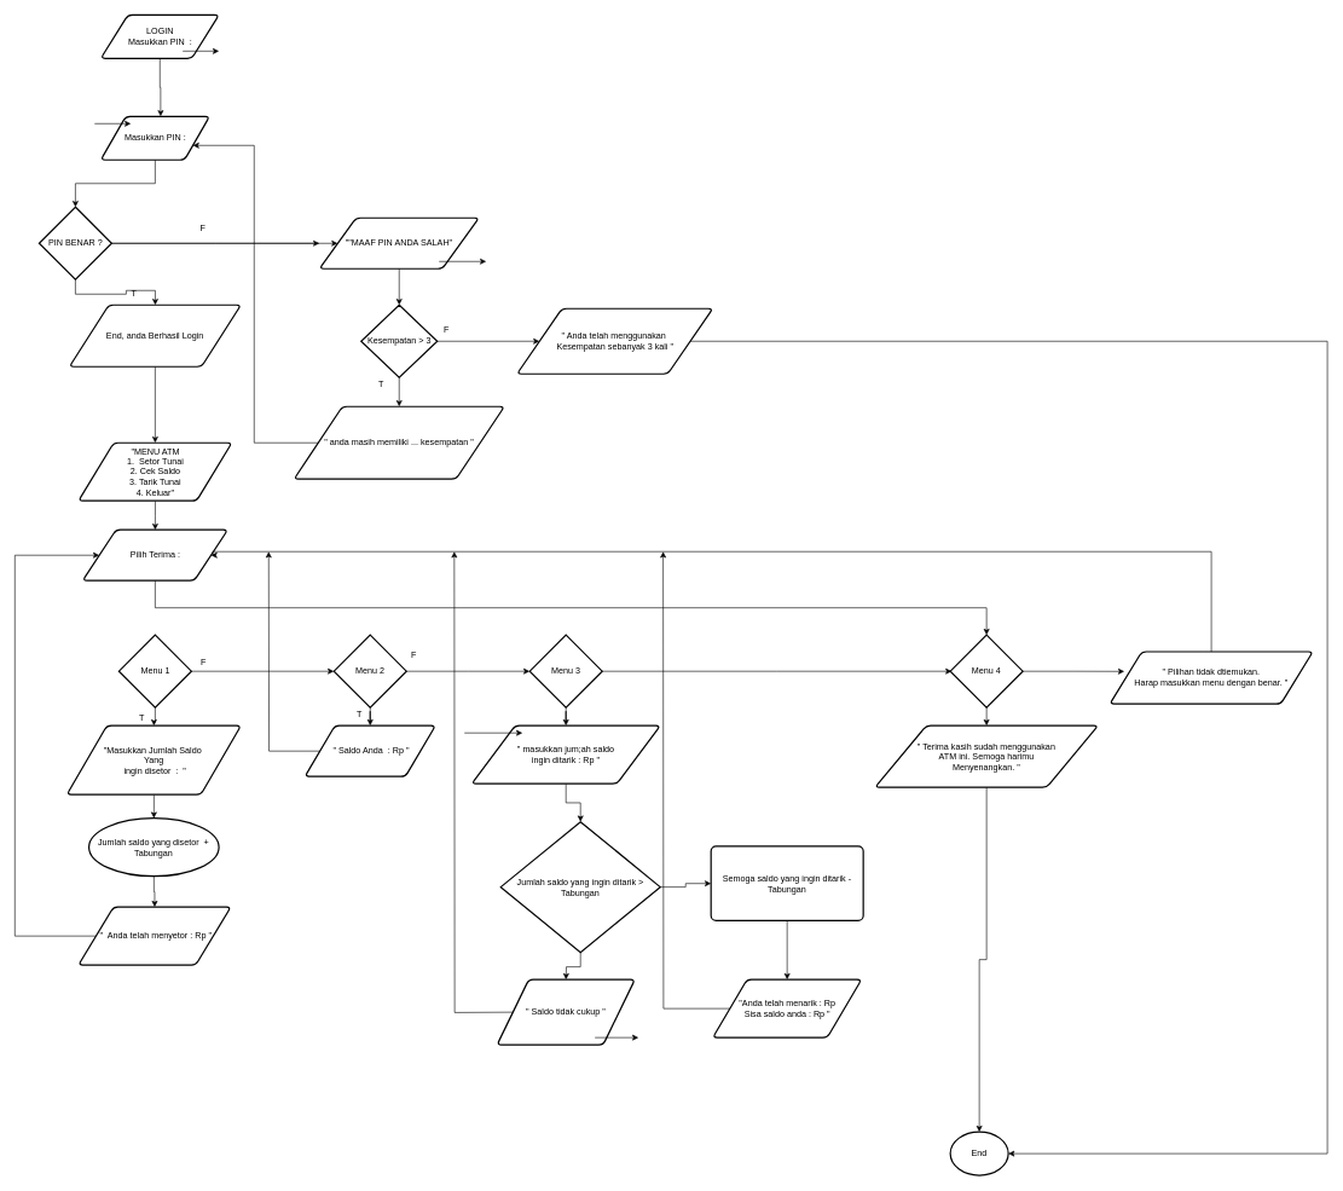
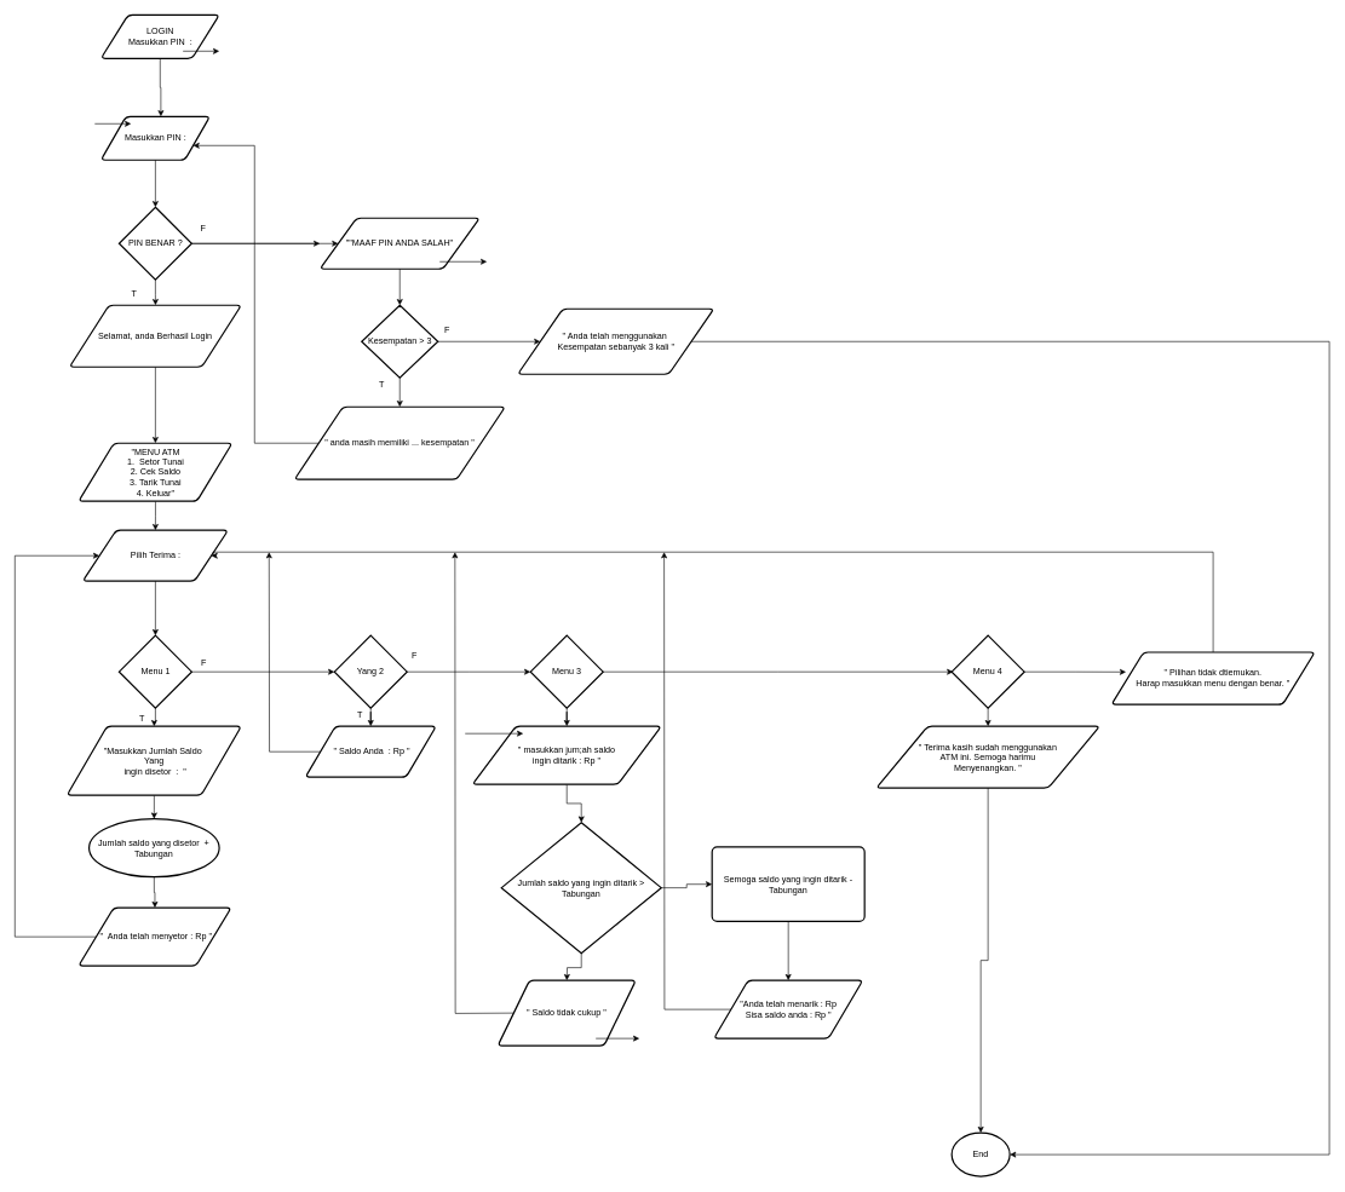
  <mxCell id="0" />
  <mxCell id="1" parent="0" />
  <mxCell id="2" style="edgeStyle=orthogonalEdgeStyle;rounded=0;orthogonalLoop=1;jettySize=auto;html=1;entryX=0.55;entryY=0;entryDx=0;entryDy=0;entryPerimeter=0;" edge="1" parent="1" source="3" target="5"><mxGeometry relative="1" as="geometry"><mxPoint x="220" y="150" as="targetPoint" /></mxGeometry></mxCell>
  <mxCell id="3" value="LOGIN&lt;div&gt;Masukkan PIN&amp;nbsp; :&lt;/div&gt;" style="shape=parallelogram;html=1;strokeWidth=2;perimeter=parallelogramPerimeter;whiteSpace=wrap;rounded=1;arcSize=12;size=0.23;" vertex="1" parent="1"><mxGeometry x="138.5" y="20" width="163" height="60" as="geometry" /></mxCell>
  <mxCell id="4" value="" style="endArrow=classic;html=1;rounded=0;" edge="1" parent="1"><mxGeometry width="50" height="50" relative="1" as="geometry"><mxPoint x="251.5" y="70" as="sourcePoint" /><mxPoint x="301.5" y="70" as="targetPoint" /></mxGeometry></mxCell>
  <mxCell id="5" value="Masukkan PIN :" style="shape=parallelogram;html=1;strokeWidth=2;perimeter=parallelogramPerimeter;whiteSpace=wrap;rounded=1;arcSize=12;size=0.23;" vertex="1" parent="1"><mxGeometry x="138.5" y="160" width="150" height="60" as="geometry" /></mxCell>
  <mxCell id="6" value="" style="endArrow=classic;html=1;rounded=0;" edge="1" parent="1"><mxGeometry width="50" height="50" relative="1" as="geometry"><mxPoint x="130" y="170" as="sourcePoint" /><mxPoint x="180" y="170" as="targetPoint" /></mxGeometry></mxCell>
  <mxCell id="7" style="edgeStyle=orthogonalEdgeStyle;rounded=0;orthogonalLoop=1;jettySize=auto;html=1;exitX=1;exitY=0.5;exitDx=0;exitDy=0;exitPerimeter=0;" edge="1" parent="1" source="9"><mxGeometry relative="1" as="geometry"><mxPoint x="440" y="335" as="targetPoint" /></mxGeometry></mxCell>
  <mxCell id="8" value="" style="edgeStyle=orthogonalEdgeStyle;rounded=0;orthogonalLoop=1;jettySize=auto;html=1;" edge="1" parent="1" source="9" target="73"><mxGeometry relative="1" as="geometry" /></mxCell>
- <mxCell id="9" value="PIN BENAR ?" style="strokeWidth=2;html=1;shape=mxgraph.flowchart.decision;whiteSpace=wrap;" vertex="1" parent="1"><mxGeometry x="53.5" y="285" width="100" height="100" as="geometry" /></mxCell>
+ <mxCell id="9" value="PIN BENAR ?" style="strokeWidth=2;html=1;shape=mxgraph.flowchart.decision;whiteSpace=wrap;" vertex="1" parent="1"><mxGeometry x="163.5" y="285" width="100" height="100" as="geometry" /></mxCell>
  <mxCell id="10" value="" style="edgeStyle=orthogonalEdgeStyle;rounded=0;orthogonalLoop=1;jettySize=auto;html=1;" edge="1" parent="1" source="12" target="62"><mxGeometry relative="1" as="geometry" /></mxCell>
  <mxCell id="11" style="edgeStyle=orthogonalEdgeStyle;rounded=0;orthogonalLoop=1;jettySize=auto;html=1;" edge="1" parent="1" source="12" target="63"><mxGeometry relative="1" as="geometry"><mxPoint x="760" y="470" as="targetPoint" /></mxGeometry></mxCell>
  <mxCell id="12" value="Kesempatan &amp;gt; 3" style="strokeWidth=2;html=1;shape=mxgraph.flowchart.decision;whiteSpace=wrap;" vertex="1" parent="1"><mxGeometry x="497.5" y="420" width="105" height="100" as="geometry" /></mxCell>
  <mxCell id="13" value="" style="edgeStyle=orthogonalEdgeStyle;rounded=0;orthogonalLoop=1;jettySize=auto;html=1;" edge="1" parent="1" source="14" target="15"><mxGeometry relative="1" as="geometry" /></mxCell>
  <mxCell id="14" value="&quot;MENU ATM&lt;div&gt;1.&amp;nbsp; Setor Tunai&lt;/div&gt;&lt;div&gt;2. Cek Saldo&lt;/div&gt;&lt;div&gt;3. Tarik Tunai&lt;/div&gt;&lt;div&gt;4. Keluar&quot;&lt;/div&gt;" style="shape=parallelogram;html=1;strokeWidth=2;perimeter=parallelogramPerimeter;whiteSpace=wrap;rounded=1;arcSize=12;size=0.23;" vertex="1" parent="1"><mxGeometry x="107.75" y="610" width="211.5" height="80" as="geometry" /></mxCell>
  <mxCell id="15" value="Pilih Terima :" style="shape=parallelogram;html=1;strokeWidth=2;perimeter=parallelogramPerimeter;whiteSpace=wrap;rounded=1;arcSize=12;size=0.23;" vertex="1" parent="1"><mxGeometry x="113.5" y="730" width="200" height="70" as="geometry" /></mxCell>
  <mxCell id="16" value="" style="edgeStyle=orthogonalEdgeStyle;rounded=0;orthogonalLoop=1;jettySize=auto;html=1;" edge="1" parent="1" source="17" target="19"><mxGeometry relative="1" as="geometry" /></mxCell>
  <mxCell id="17" value="Menu 1" style="strokeWidth=2;html=1;shape=mxgraph.flowchart.decision;whiteSpace=wrap;" vertex="1" parent="1"><mxGeometry x="163.5" y="875" width="100" height="100" as="geometry" /></mxCell>
  <mxCell id="18" value="" style="edgeStyle=orthogonalEdgeStyle;rounded=0;orthogonalLoop=1;jettySize=auto;html=1;" edge="1" parent="1" source="19" target="42"><mxGeometry relative="1" as="geometry" /></mxCell>
  <mxCell id="19" value="&quot;Masukkan Jumlah Saldo&amp;nbsp;&lt;div&gt;Yang&lt;div&gt;&amp;nbsp;ingin disetor&amp;nbsp; :&amp;nbsp; &quot;&lt;/div&gt;&lt;/div&gt;" style="shape=parallelogram;html=1;strokeWidth=2;perimeter=parallelogramPerimeter;whiteSpace=wrap;rounded=1;arcSize=12;size=0.23;" vertex="1" parent="1"><mxGeometry x="91.75" y="1000" width="240" height="95" as="geometry" /></mxCell>
  <mxCell id="20" style="edgeStyle=orthogonalEdgeStyle;rounded=0;orthogonalLoop=1;jettySize=auto;html=1;exitX=0;exitY=0.5;exitDx=0;exitDy=0;" edge="1" parent="1" source="21" target="15"><mxGeometry relative="1" as="geometry"><Array as="points"><mxPoint x="20" y="1290" /><mxPoint x="20" y="765" /></Array></mxGeometry></mxCell>
  <mxCell id="21" value="&amp;nbsp;&quot;&amp;nbsp; Anda telah menyetor : Rp &quot;" style="shape=parallelogram;html=1;strokeWidth=2;perimeter=parallelogramPerimeter;whiteSpace=wrap;rounded=1;arcSize=12;size=0.23;" vertex="1" parent="1"><mxGeometry x="107.75" y="1250" width="210" height="80" as="geometry" /></mxCell>
  <mxCell id="22" style="edgeStyle=orthogonalEdgeStyle;rounded=0;orthogonalLoop=1;jettySize=auto;html=1;entryX=0.5;entryY=0;entryDx=0;entryDy=0;" edge="1" parent="1" source="24" target="26"><mxGeometry relative="1" as="geometry" /></mxCell>
  <mxCell id="23" style="edgeStyle=orthogonalEdgeStyle;rounded=0;orthogonalLoop=1;jettySize=auto;html=1;" edge="1" parent="1" source="24"><mxGeometry relative="1" as="geometry"><mxPoint x="730" y="925" as="targetPoint" /></mxGeometry></mxCell>
- <mxCell id="24" value="Menu 2" style="strokeWidth=2;html=1;shape=mxgraph.flowchart.decision;whiteSpace=wrap;" vertex="1" parent="1"><mxGeometry x="460" y="875" width="100" height="100" as="geometry" /></mxCell>
+ <mxCell id="24" value="Yang 2" style="strokeWidth=2;html=1;shape=mxgraph.flowchart.decision;whiteSpace=wrap;" vertex="1" parent="1"><mxGeometry x="460" y="875" width="100" height="100" as="geometry" /></mxCell>
  <mxCell id="25" style="edgeStyle=orthogonalEdgeStyle;rounded=0;orthogonalLoop=1;jettySize=auto;html=1;" edge="1" parent="1" source="26"><mxGeometry relative="1" as="geometry"><mxPoint x="370" y="760" as="targetPoint" /></mxGeometry></mxCell>
  <mxCell id="26" value="&amp;nbsp;&quot; Saldo Anda&amp;nbsp; : Rp &quot;" style="shape=parallelogram;html=1;strokeWidth=2;perimeter=parallelogramPerimeter;whiteSpace=wrap;rounded=1;arcSize=12;size=0.23;" vertex="1" parent="1"><mxGeometry x="420" y="1000" width="180" height="70" as="geometry" /></mxCell>
  <mxCell id="27" value="" style="edgeStyle=orthogonalEdgeStyle;rounded=0;orthogonalLoop=1;jettySize=auto;html=1;" edge="1" parent="1" source="29" target="44"><mxGeometry relative="1" as="geometry" /></mxCell>
  <mxCell id="28" style="edgeStyle=orthogonalEdgeStyle;rounded=0;orthogonalLoop=1;jettySize=auto;html=1;exitX=1;exitY=0.5;exitDx=0;exitDy=0;exitPerimeter=0;" edge="1" parent="1" source="29"><mxGeometry relative="1" as="geometry"><mxPoint x="1312" y="925" as="targetPoint" /></mxGeometry></mxCell>
  <mxCell id="29" value="Menu 3" style="strokeWidth=2;html=1;shape=mxgraph.flowchart.decision;whiteSpace=wrap;" vertex="1" parent="1"><mxGeometry x="730" y="875" width="100" height="100" as="geometry" /></mxCell>
  <mxCell id="30" value="" style="edgeStyle=orthogonalEdgeStyle;rounded=0;orthogonalLoop=1;jettySize=auto;html=1;" edge="1" parent="1" source="9" target="31"><mxGeometry relative="1" as="geometry"><mxPoint x="640" y="320" as="targetPoint" /><mxPoint x="264" y="335" as="sourcePoint" /></mxGeometry></mxCell>
  <mxCell id="31" value="&quot;&quot;MAAF PIN ANDA SALAH&quot;" style="shape=parallelogram;html=1;strokeWidth=2;perimeter=parallelogramPerimeter;whiteSpace=wrap;rounded=1;arcSize=12;size=0.23;" vertex="1" parent="1"><mxGeometry x="440" y="300" width="220" height="70" as="geometry" /></mxCell>
  <mxCell id="32" style="edgeStyle=orthogonalEdgeStyle;rounded=0;orthogonalLoop=1;jettySize=auto;html=1;exitX=0.5;exitY=1;exitDx=0;exitDy=0;entryX=0.5;entryY=0;entryDx=0;entryDy=0;entryPerimeter=0;" edge="1" parent="1" source="5" target="9"><mxGeometry relative="1" as="geometry" /></mxCell>
  <mxCell id="33" value="" style="endArrow=classic;html=1;rounded=0;exitX=0.75;exitY=1;exitDx=0;exitDy=0;" edge="1" parent="1"><mxGeometry width="50" height="50" relative="1" as="geometry"><mxPoint x="605" y="360" as="sourcePoint" /><mxPoint x="670" y="360" as="targetPoint" /></mxGeometry></mxCell>
  <mxCell id="34" style="edgeStyle=orthogonalEdgeStyle;rounded=0;orthogonalLoop=1;jettySize=auto;html=1;exitX=0.5;exitY=1;exitDx=0;exitDy=0;entryX=0.5;entryY=0;entryDx=0;entryDy=0;entryPerimeter=0;" edge="1" parent="1" source="31" target="12"><mxGeometry relative="1" as="geometry" /></mxCell>
  <mxCell id="35" value="F" style="text;html=1;align=center;verticalAlign=middle;resizable=0;points=[];autosize=1;strokeColor=none;fillColor=none;" vertex="1" parent="1"><mxGeometry x="263.5" y="300" width="30" height="30" as="geometry" /></mxCell>
  <mxCell id="36" value="T" style="text;html=1;align=center;verticalAlign=middle;resizable=0;points=[];autosize=1;strokeColor=none;fillColor=none;" vertex="1" parent="1"><mxGeometry x="168.5" y="390" width="30" height="30" as="geometry" /></mxCell>
- <mxCell id="37" style="edgeStyle=orthogonalEdgeStyle;rounded=0;orthogonalLoop=1;jettySize=auto;html=1;exitX=0.5;exitY=1;exitDx=0;exitDy=0;" edge="1" parent="1" source="15" target="60"><mxGeometry relative="1" as="geometry" /></mxCell>
+ <mxCell id="37" style="edgeStyle=orthogonalEdgeStyle;rounded=0;orthogonalLoop=1;jettySize=auto;html=1;exitX=0.5;exitY=1;exitDx=0;exitDy=0;entryX=0.5;entryY=0;entryDx=0;entryDy=0;entryPerimeter=0;" edge="1" parent="1" source="15" target="17"><mxGeometry relative="1" as="geometry" /></mxCell>
  <mxCell id="38" style="edgeStyle=orthogonalEdgeStyle;rounded=0;orthogonalLoop=1;jettySize=auto;html=1;entryX=0;entryY=0.5;entryDx=0;entryDy=0;entryPerimeter=0;" edge="1" parent="1" source="17" target="24"><mxGeometry relative="1" as="geometry" /></mxCell>
  <mxCell id="39" value="F" style="text;html=1;align=center;verticalAlign=middle;resizable=0;points=[];autosize=1;strokeColor=none;fillColor=none;" vertex="1" parent="1"><mxGeometry x="265" y="898" width="30" height="30" as="geometry" /></mxCell>
  <mxCell id="40" value="T" style="text;html=1;align=center;verticalAlign=middle;resizable=0;points=[];autosize=1;strokeColor=none;fillColor=none;" vertex="1" parent="1"><mxGeometry x="180" y="975" width="30" height="30" as="geometry" /></mxCell>
  <mxCell id="41" value="" style="edgeStyle=orthogonalEdgeStyle;rounded=0;orthogonalLoop=1;jettySize=auto;html=1;" edge="1" parent="1" source="42" target="21"><mxGeometry relative="1" as="geometry" /></mxCell>
  <mxCell id="42" value="Jumlah saldo yang disetor&amp;nbsp; + Tabungan" style="ellipse;whiteSpace=wrap;html=1;absoluteArcSize=1;arcSize=14;strokeWidth=2;" vertex="1" parent="1"><mxGeometry x="122.13" y="1127.5" width="179.25" height="80" as="geometry" /></mxCell>
  <mxCell id="43" value="" style="edgeStyle=orthogonalEdgeStyle;rounded=0;orthogonalLoop=1;jettySize=auto;html=1;" edge="1" parent="1" source="44" target="47"><mxGeometry relative="1" as="geometry" /></mxCell>
  <mxCell id="44" value="&amp;nbsp;&quot; masukkan jum;ah saldo&amp;nbsp;&lt;div&gt;ingin ditarik : Rp &quot;&lt;/div&gt;" style="shape=parallelogram;html=1;strokeWidth=2;perimeter=parallelogramPerimeter;whiteSpace=wrap;rounded=1;arcSize=12;size=0.23;" vertex="1" parent="1"><mxGeometry x="650" y="1000" width="260" height="80" as="geometry" /></mxCell>
  <mxCell id="45" value="" style="edgeStyle=orthogonalEdgeStyle;rounded=0;orthogonalLoop=1;jettySize=auto;html=1;" edge="1" parent="1" source="47"><mxGeometry relative="1" as="geometry"><mxPoint x="780" y="1350" as="targetPoint" /></mxGeometry></mxCell>
  <mxCell id="46" value="" style="edgeStyle=orthogonalEdgeStyle;rounded=0;orthogonalLoop=1;jettySize=auto;html=1;" edge="1" parent="1" source="47" target="53"><mxGeometry relative="1" as="geometry" /></mxCell>
  <mxCell id="47" value="Jumlah saldo yang ingin ditarik &amp;gt; Tabungan" style="strokeWidth=2;html=1;shape=mxgraph.flowchart.decision;whiteSpace=wrap;" vertex="1" parent="1"><mxGeometry x="690" y="1132.5" width="220" height="180" as="geometry" /></mxCell>
  <mxCell id="48" style="edgeStyle=orthogonalEdgeStyle;rounded=0;orthogonalLoop=1;jettySize=auto;html=1;exitX=0;exitY=0.5;exitDx=0;exitDy=0;" edge="1" parent="1"><mxGeometry relative="1" as="geometry"><mxPoint x="626" y="760" as="targetPoint" /><mxPoint x="706.85" y="1395" as="sourcePoint" /></mxGeometry></mxCell>
  <mxCell id="49" value="&quot; Saldo tidak cukup &quot;" style="shape=parallelogram;html=1;strokeWidth=2;perimeter=parallelogramPerimeter;whiteSpace=wrap;rounded=1;arcSize=12;size=0.23;" vertex="1" parent="1"><mxGeometry x="685" y="1350" width="190" height="90" as="geometry" /></mxCell>
  <mxCell id="50" value="F" style="text;html=1;align=center;verticalAlign=middle;resizable=0;points=[];autosize=1;strokeColor=none;fillColor=none;" vertex="1" parent="1"><mxGeometry x="555" y="888" width="30" height="30" as="geometry" /></mxCell>
  <mxCell id="51" value="T" style="text;html=1;align=center;verticalAlign=middle;resizable=0;points=[];autosize=1;strokeColor=none;fillColor=none;" vertex="1" parent="1"><mxGeometry x="480" y="970" width="30" height="30" as="geometry" /></mxCell>
  <mxCell id="52" value="" style="edgeStyle=orthogonalEdgeStyle;rounded=0;orthogonalLoop=1;jettySize=auto;html=1;" edge="1" parent="1" source="53" target="55"><mxGeometry relative="1" as="geometry" /></mxCell>
  <mxCell id="53" value="Semoga saldo yang ingin ditarik - Tabungan" style="rounded=1;whiteSpace=wrap;html=1;absoluteArcSize=1;arcSize=14;strokeWidth=2;" vertex="1" parent="1"><mxGeometry x="980" y="1166.25" width="210" height="102.5" as="geometry" /></mxCell>
  <mxCell id="54" style="edgeStyle=orthogonalEdgeStyle;rounded=0;orthogonalLoop=1;jettySize=auto;html=1;exitX=0;exitY=0.5;exitDx=0;exitDy=0;" edge="1" parent="1" source="55"><mxGeometry relative="1" as="geometry"><mxPoint x="914" y="760" as="targetPoint" /></mxGeometry></mxCell>
  <mxCell id="55" value="&quot;Anda telah menarik : Rp&lt;div&gt;Sisa saldo anda : Rp &quot;&lt;/div&gt;" style="shape=parallelogram;html=1;strokeWidth=2;perimeter=parallelogramPerimeter;whiteSpace=wrap;rounded=1;arcSize=12;size=0.23;" vertex="1" parent="1"><mxGeometry x="982.5" y="1350" width="205" height="80" as="geometry" /></mxCell>
  <mxCell id="56" value="" style="endArrow=classic;html=1;rounded=0;" edge="1" parent="1"><mxGeometry width="50" height="50" relative="1" as="geometry"><mxPoint x="820" y="1430" as="sourcePoint" /><mxPoint x="880" y="1430" as="targetPoint" /></mxGeometry></mxCell>
  <mxCell id="57" value="" style="endArrow=classic;html=1;rounded=0;" edge="1" parent="1"><mxGeometry width="50" height="50" relative="1" as="geometry"><mxPoint x="640" y="1010" as="sourcePoint" /><mxPoint x="720" y="1010" as="targetPoint" /></mxGeometry></mxCell>
  <mxCell id="58" value="" style="edgeStyle=orthogonalEdgeStyle;rounded=0;orthogonalLoop=1;jettySize=auto;html=1;" edge="1" parent="1" source="60" target="66"><mxGeometry relative="1" as="geometry" /></mxCell>
  <mxCell id="59" style="edgeStyle=orthogonalEdgeStyle;rounded=0;orthogonalLoop=1;jettySize=auto;html=1;exitX=1;exitY=0.5;exitDx=0;exitDy=0;exitPerimeter=0;" edge="1" parent="1" source="60"><mxGeometry relative="1" as="geometry"><mxPoint x="1550" y="925.174" as="targetPoint" /></mxGeometry></mxCell>
  <mxCell id="60" value="Menu 4" style="strokeWidth=2;html=1;shape=mxgraph.flowchart.decision;whiteSpace=wrap;" vertex="1" parent="1"><mxGeometry x="1310" y="875" width="100" height="100" as="geometry" /></mxCell>
  <mxCell id="61" style="edgeStyle=orthogonalEdgeStyle;rounded=0;orthogonalLoop=1;jettySize=auto;html=1;exitX=0;exitY=0.5;exitDx=0;exitDy=0;" edge="1" parent="1" source="62" target="5"><mxGeometry relative="1" as="geometry"><mxPoint x="370" y="198.261" as="targetPoint" /><Array as="points"><mxPoint x="350" y="610" /><mxPoint x="350" y="200" /></Array></mxGeometry></mxCell>
  <mxCell id="62" value="&quot; anda masih memiliki ... kesempatan &quot;" style="shape=parallelogram;html=1;strokeWidth=2;perimeter=parallelogramPerimeter;whiteSpace=wrap;rounded=1;arcSize=12;size=0.23;" vertex="1" parent="1"><mxGeometry x="405" y="560" width="290" height="100" as="geometry" /></mxCell>
  <mxCell id="63" value="&quot; Anda telah menggunakan&amp;nbsp;&lt;div&gt;Kesempatan sebanyak 3 kali &quot;&lt;/div&gt;" style="shape=parallelogram;html=1;strokeWidth=2;perimeter=parallelogramPerimeter;whiteSpace=wrap;rounded=1;arcSize=12;size=0.23;" vertex="1" parent="1"><mxGeometry x="712.5" y="425" width="270" height="90" as="geometry" /></mxCell>
  <mxCell id="64" value="F" style="text;html=1;align=center;verticalAlign=middle;resizable=0;points=[];autosize=1;strokeColor=none;fillColor=none;" vertex="1" parent="1"><mxGeometry x="600" y="440" width="30" height="30" as="geometry" /></mxCell>
  <mxCell id="65" value="T" style="text;html=1;align=center;verticalAlign=middle;resizable=0;points=[];autosize=1;strokeColor=none;fillColor=none;" vertex="1" parent="1"><mxGeometry x="510" y="515" width="30" height="30" as="geometry" /></mxCell>
  <mxCell id="66" value="&quot; Terima kasih sudah menggunakan&lt;div&gt;ATM ini. Semoga harimu&lt;/div&gt;&lt;div&gt;Menyenangkan. &quot;&lt;/div&gt;" style="shape=parallelogram;html=1;strokeWidth=2;perimeter=parallelogramPerimeter;whiteSpace=wrap;rounded=1;arcSize=12;size=0.23;" vertex="1" parent="1"><mxGeometry x="1206.25" y="1000" width="307.5" height="85" as="geometry" /></mxCell>
  <mxCell id="67" style="edgeStyle=orthogonalEdgeStyle;rounded=0;orthogonalLoop=1;jettySize=auto;html=1;entryX=1;entryY=0.5;entryDx=0;entryDy=0;" edge="1" parent="1" source="68" target="15"><mxGeometry relative="1" as="geometry"><mxPoint x="1850" y="740" as="targetPoint" /><Array as="points"><mxPoint x="1670" y="760" /><mxPoint x="293" y="760" /></Array></mxGeometry></mxCell>
  <mxCell id="68" value="&quot; Pilihan tidak dtiemukan.&lt;div&gt;Harap masukkan menu dengan benar. &quot;&lt;/div&gt;" style="shape=parallelogram;html=1;strokeWidth=2;perimeter=parallelogramPerimeter;whiteSpace=wrap;rounded=1;arcSize=12;size=0.158;" vertex="1" parent="1"><mxGeometry x="1530" y="898" width="280" height="72" as="geometry" /></mxCell>
  <mxCell id="69" value="End" style="strokeWidth=2;html=1;shape=mxgraph.flowchart.start_1;whiteSpace=wrap;" vertex="1" parent="1"><mxGeometry x="1310" y="1560" width="80" height="60" as="geometry" /></mxCell>
  <mxCell id="70" style="edgeStyle=orthogonalEdgeStyle;rounded=0;orthogonalLoop=1;jettySize=auto;html=1;exitX=0.5;exitY=1;exitDx=0;exitDy=0;entryX=0.5;entryY=0;entryDx=0;entryDy=0;entryPerimeter=0;" edge="1" parent="1" source="66" target="69"><mxGeometry relative="1" as="geometry" /></mxCell>
  <mxCell id="71" style="edgeStyle=orthogonalEdgeStyle;rounded=0;orthogonalLoop=1;jettySize=auto;html=1;entryX=1;entryY=0.5;entryDx=0;entryDy=0;entryPerimeter=0;" edge="1" parent="1" source="63" target="69"><mxGeometry relative="1" as="geometry"><Array as="points"><mxPoint x="1830" y="470" /><mxPoint x="1830" y="1590" /></Array></mxGeometry></mxCell>
  <mxCell id="72" value="" style="edgeStyle=orthogonalEdgeStyle;rounded=0;orthogonalLoop=1;jettySize=auto;html=1;" edge="1" parent="1" source="73" target="14"><mxGeometry relative="1" as="geometry" /></mxCell>
- <mxCell id="73" value="End, anda Berhasil Login" style="shape=parallelogram;html=1;strokeWidth=2;perimeter=parallelogramPerimeter;whiteSpace=wrap;rounded=1;arcSize=12;size=0.23;" vertex="1" parent="1"><mxGeometry x="95.25" y="420" width="236.5" height="85" as="geometry" /></mxCell>
+ <mxCell id="73" value="Selamat, anda Berhasil Login" style="shape=parallelogram;html=1;strokeWidth=2;perimeter=parallelogramPerimeter;whiteSpace=wrap;rounded=1;arcSize=12;size=0.23;" vertex="1" parent="1"><mxGeometry x="95.25" y="420" width="236.5" height="85" as="geometry" /></mxCell>
